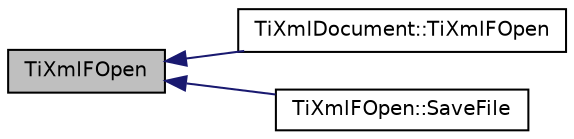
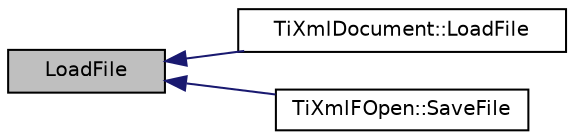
  digraph {
    rankdir=LR
    node [color=black fillcolor=white fontname=Helvetica fontsize=10 shape=record style=filled]
    edge [color=midnightblue dir=back fontname=Helvetica fontsize=10 labelfontname=Helvetica labelfontsize=10 style=solid]
-   n1 [fillcolor=grey75 fontcolor=black height=0.2 label=TiXmlFOpen width=0.4]
-   n2 [height=0.2 label="TiXmlDocument::TiXmlFOpen" width=0.4]
+   n1 [fillcolor=grey75 fontcolor=black height=0.2 label=LoadFile width=0.4]
+   n2 [height=0.2 label="TiXmlDocument::LoadFile" width=0.4]
    n3 [height=0.2 label="TiXmlFOpen::SaveFile" width=0.4]
    n1 -> n2
    n1 -> n3
  }
